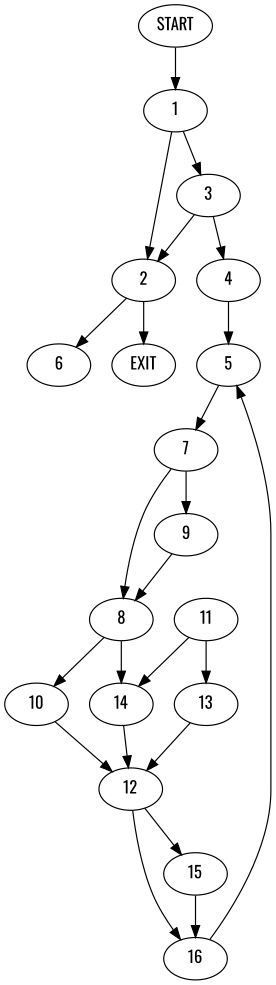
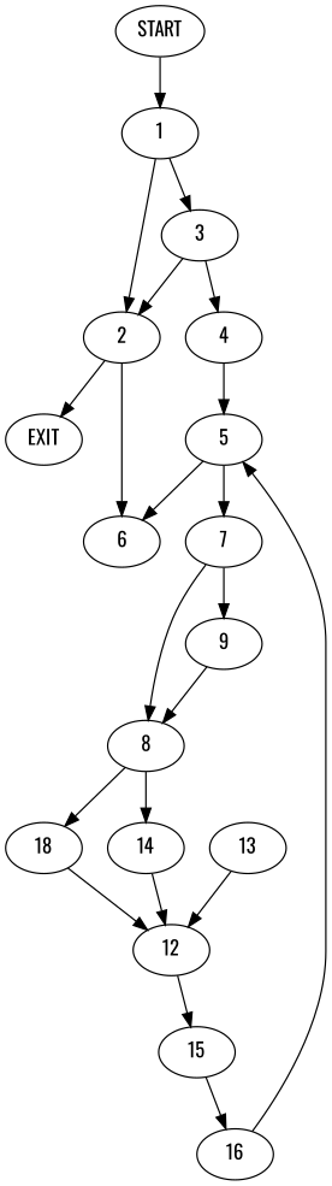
  digraph {
    fontname=Oswald
    node [fontname=Oswald]
    edge [fontname=Oswald]
    n1 [label=START]
    1
    2
    3
    n5 [label=EXIT]
    6
    4
    5
    7
    8
    9
-   10
+   10 [label=18]
    14
    12
-   11
    13
    15
    16
    n1 -> 1
    1 -> 2
    1 -> 3
    2 -> n5
    2 -> 6
    3 -> 2
    3 -> 4
    4 -> 5
+   5 -> 6
    5 -> 7
    7 -> 8
    7 -> 9
    8 -> 10
    8 -> 14
    9 -> 8
    10 -> 12
    14 -> 12
    12 -> 15
-   12 -> 16
-   11 -> 14
-   11 -> 13
    13 -> 12
    15 -> 16
    16 -> 5
  }
